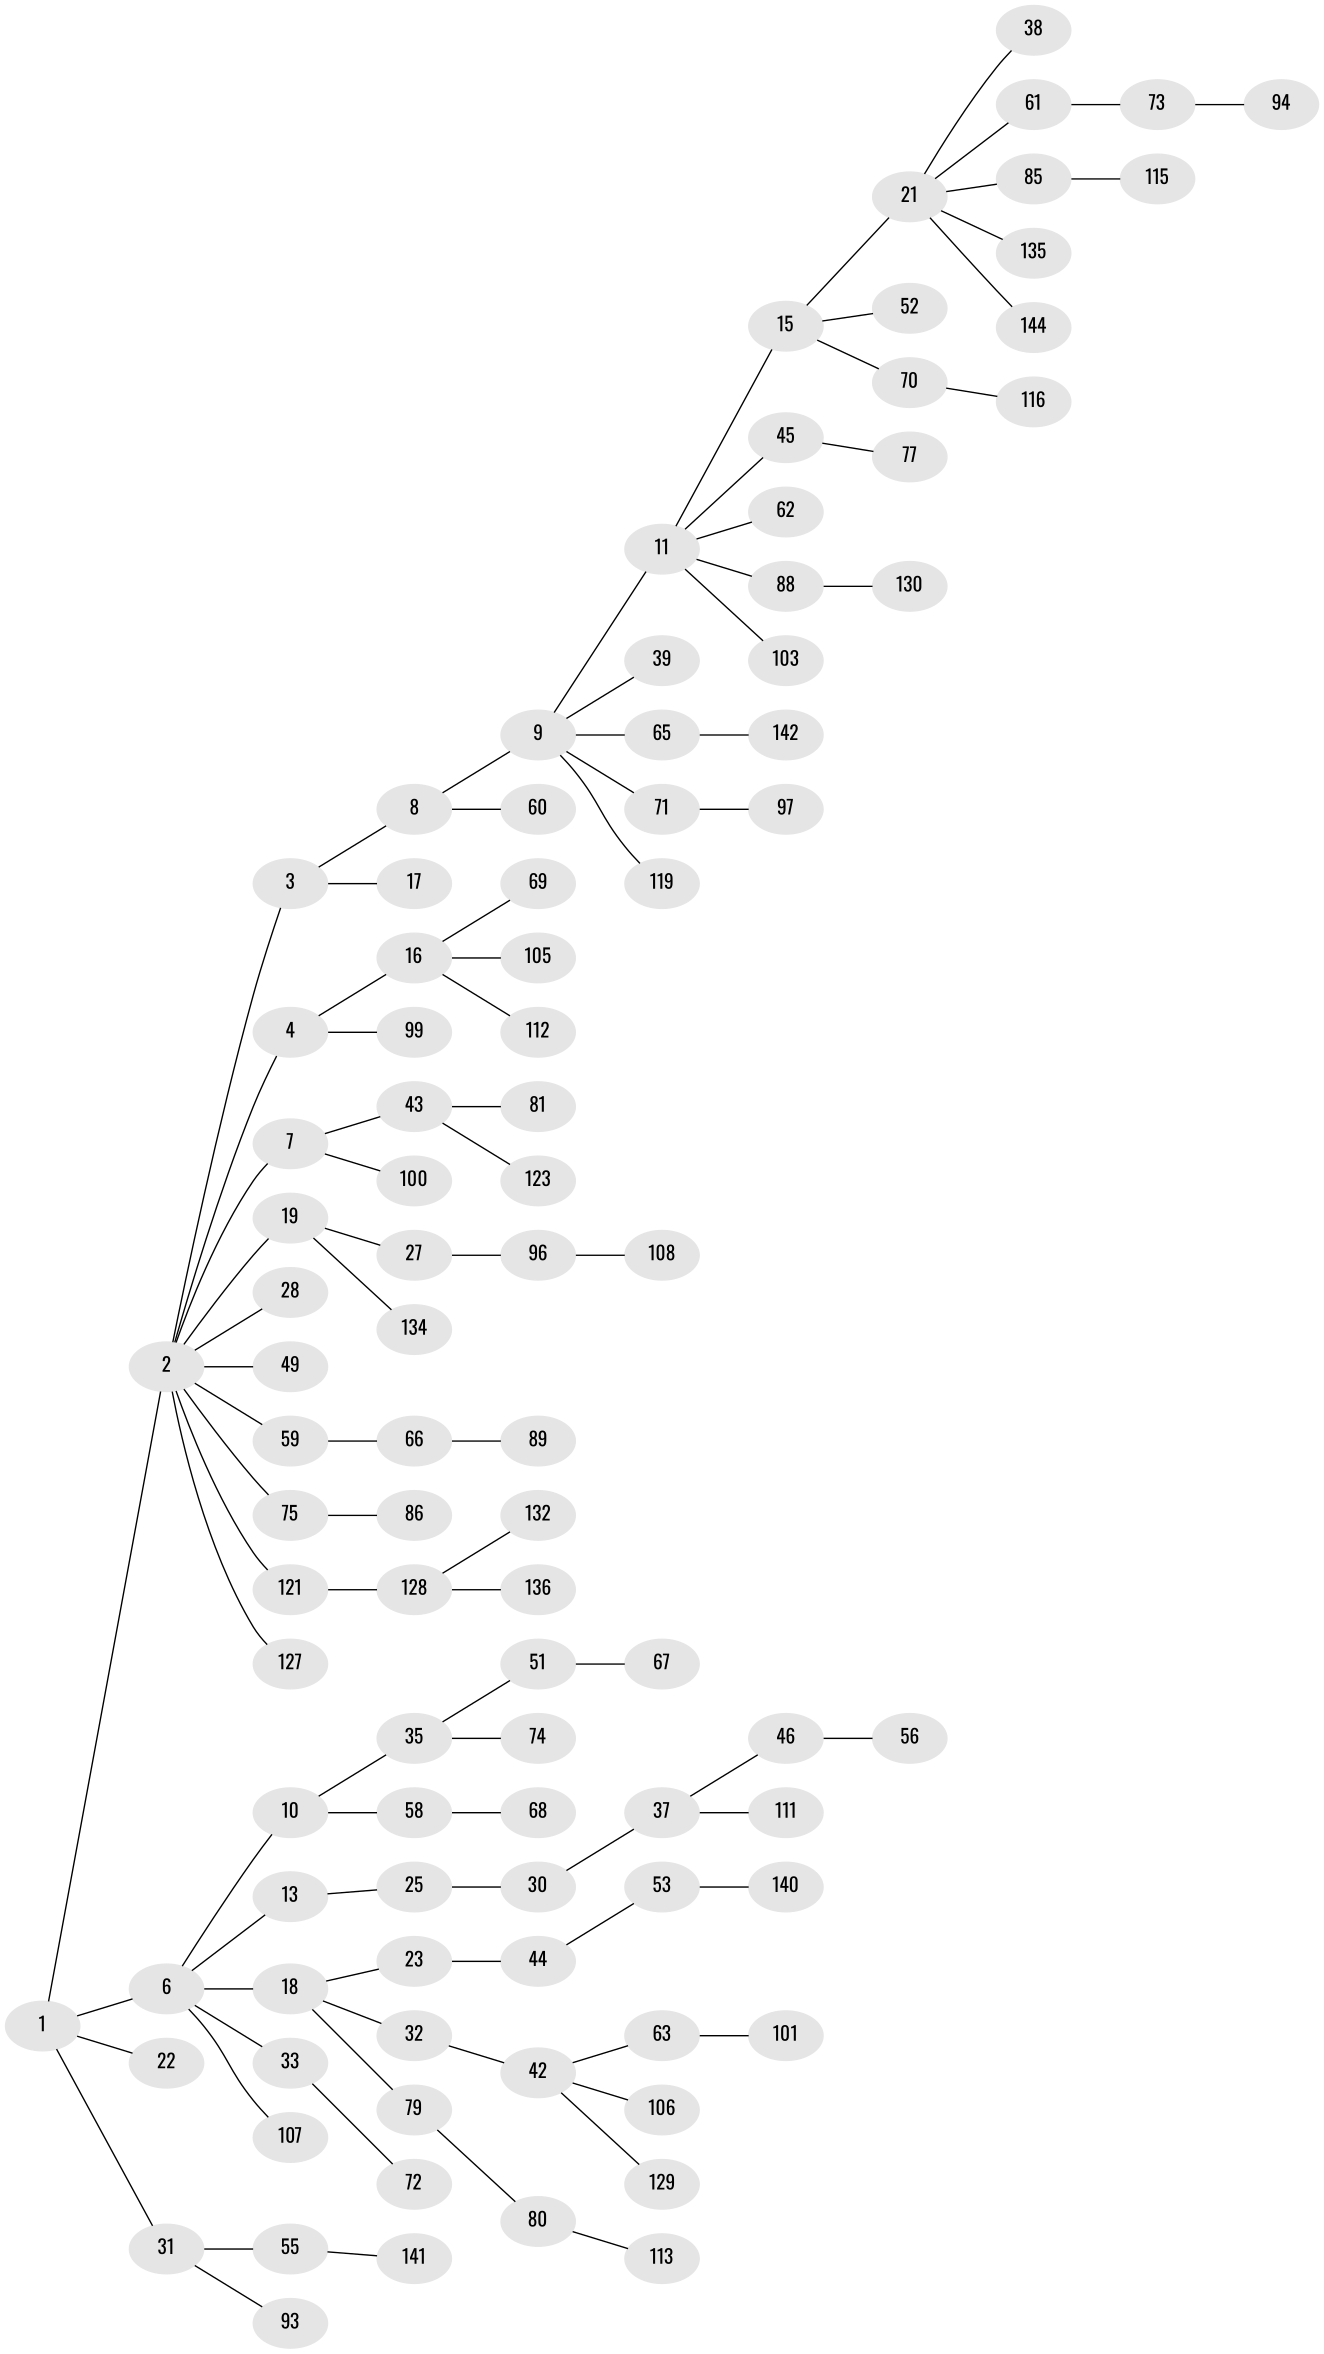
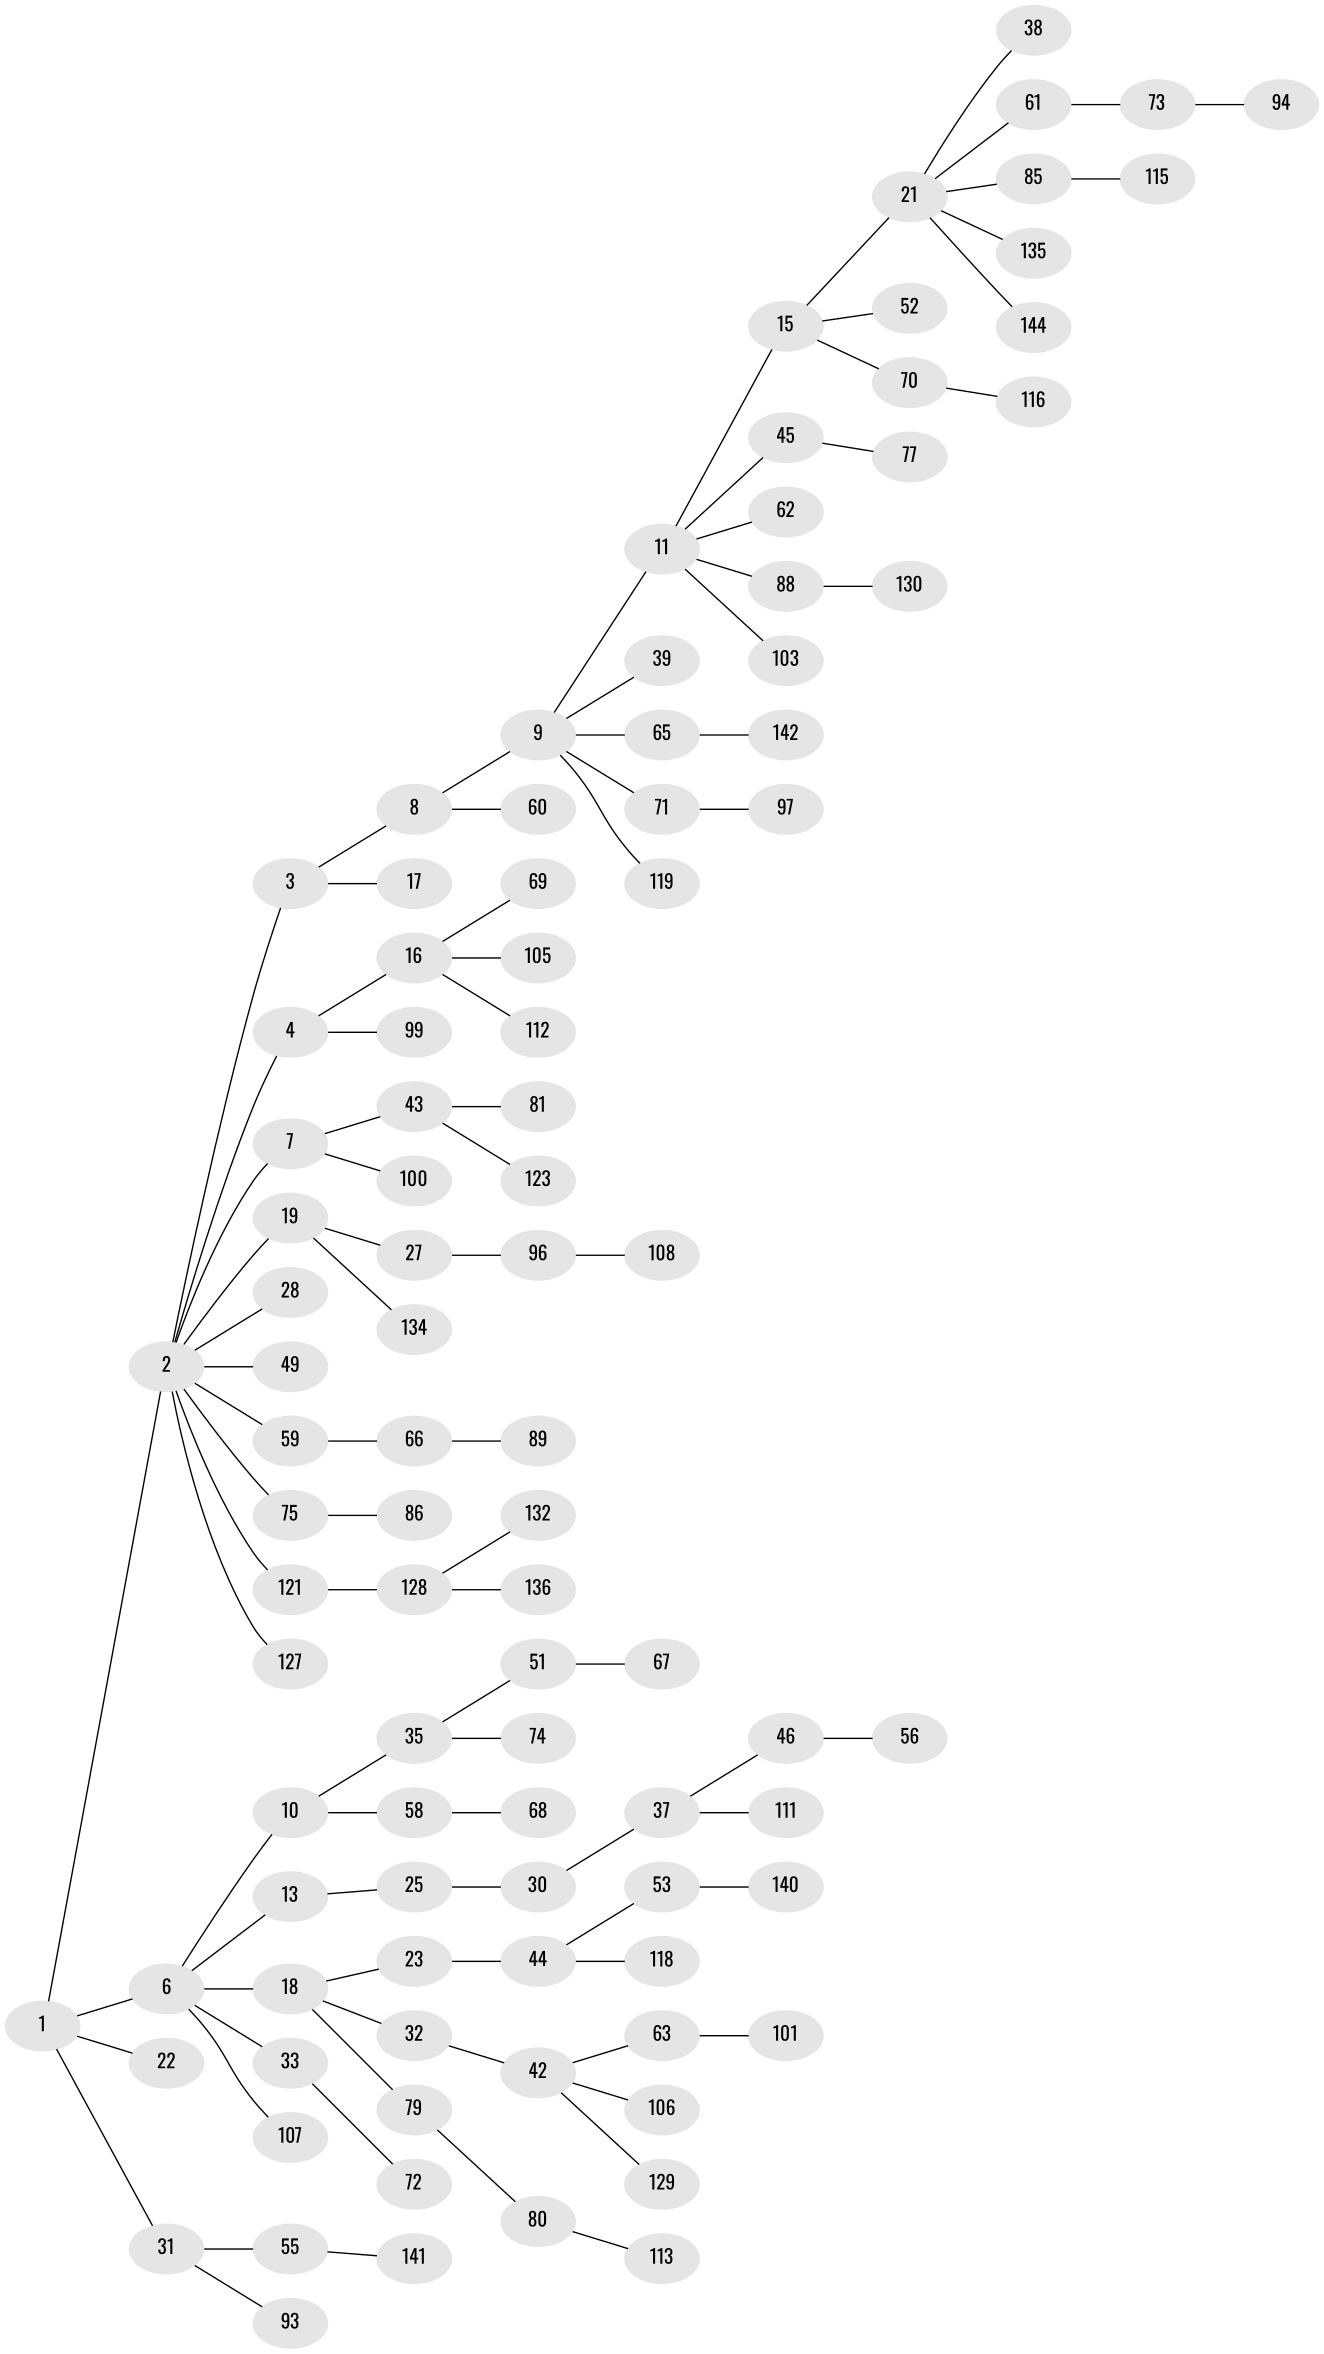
  graph {
    fontname=Oswald
    rankdir=LR
    node [color=gray90 fontname=Oswald style=filled]
    edge [fontname=Oswald]
    1 [super="+12"]
    2 [super="+5"]
    6 [super="+24"]
    22 [super="+64"]
    31 [super="+47"]
    3 [super="+14"]
    4 [super="+34"]
    7 [super="+54"]
    19
    28
    49 [super="+133"]
    59 [super="+78"]
    75 [super="+137"]
    121
    127
    10 [super="+114"]
    13
    18 [super="+29"]
    33
    107
    55 [super="+138"]
    93
    8 [super="+126"]
    17
    16 [super="+20"]
    99
    43 [super="+110"]
    100
    27 [super="+115"]
    134
    66
    86 [super="+125"]
    128
    9 [super="+41"]
    60 [super="+90"]
    69
    105
    112
    35 [super="+84"]
    58
    25 [super="+87"]
    23
    32
    79 [super="+95"]
    72 [super="+143"]
    81 [super="+91"]
    123
    11 [super="+26"]
    39 [super="+139"]
    65 [super="+124"]
    71
    119
    15 [super="+48"]
    45 [super="+122"]
    62
    88 [super="+92"]
    103
    142
    97
    51 [super="+57"]
    74 [super="+131"]
    68 [super="+98"]
    21 [super="+36"]
    52
    70 [super="+83"]
    77
    130
    30
    38
    61
    85 [super="+102"]
    135
    144
    116
    44 [super="+50"]
    42 [super="+104"]
    80 [super="+120"]
    96
    73 [super="+76"]
    n80 [label=115]
    53
+   118
    37 [super="+40"]
    108 [super="+145"]
    46
    111
    141
    63 [super="+109"]
    106
    129
    67
    56
    101
    140
    89
    94
    113
    132
    136
    1 -- 2
    1 -- 6
    1 -- 22
    1 -- 31
    2 -- 3
    2 -- 4
    2 -- 7
    2 -- 19
    2 -- 28
    2 -- 49
    2 -- 59
    2 -- 75
    2 -- 121
    2 -- 127
    6 -- 10
    6 -- 13
    6 -- 18
    6 -- 33
    6 -- 107
    31 -- 55
    31 -- 93
    3 -- 8
    3 -- 17
    4 -- 16
    4 -- 99
    7 -- 43
    7 -- 100
    19 -- 27
    19 -- 134
    59 -- 66
    75 -- 86
    121 -- 128
    10 -- 35
    10 -- 58
    13 -- 25
    18 -- 23
    18 -- 32
    18 -- 79
    33 -- 72
    55 -- 141
    8 -- 9
    8 -- 60
    16 -- 69
    16 -- 105
    16 -- 112
    43 -- 81
    43 -- 123
    27 -- 96
    66 -- 89
    128 -- 132
    128 -- 136
    9 -- 11
    9 -- 39
    9 -- 65
    9 -- 71
    9 -- 119
    35 -- 51
    35 -- 74
    58 -- 68
    25 -- 30
    23 -- 44
    32 -- 42
    79 -- 80
    11 -- 15
    11 -- 45
    11 -- 62
    11 -- 88
    11 -- 103
    65 -- 142
    71 -- 97
    15 -- 21
    15 -- 52
    15 -- 70
    45 -- 77
    88 -- 130
    51 -- 67
    21 -- 38
    21 -- 61
    21 -- 85
    21 -- 135
    21 -- 144
    70 -- 116
    30 -- 37
    61 -- 73
    85 -- n80
    44 -- 53
+   44 -- 118
    42 -- 63
    42 -- 106
    42 -- 129
    80 -- 113
    96 -- 108
    73 -- 94
    53 -- 140
    37 -- 46
    37 -- 111
    46 -- 56
    63 -- 101
  }
